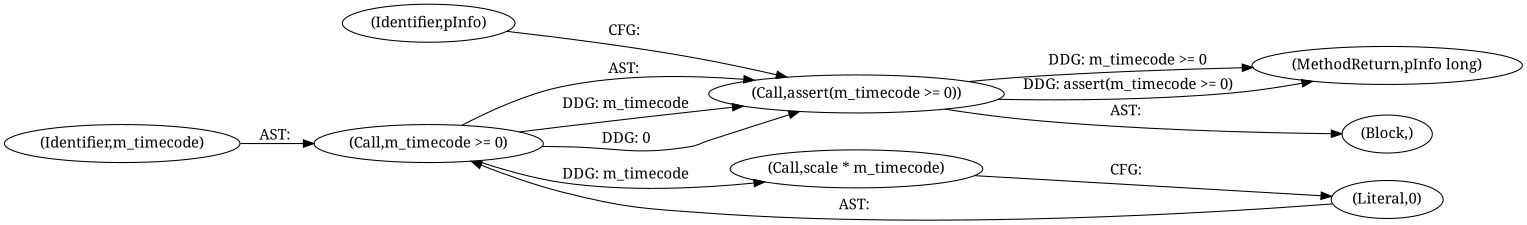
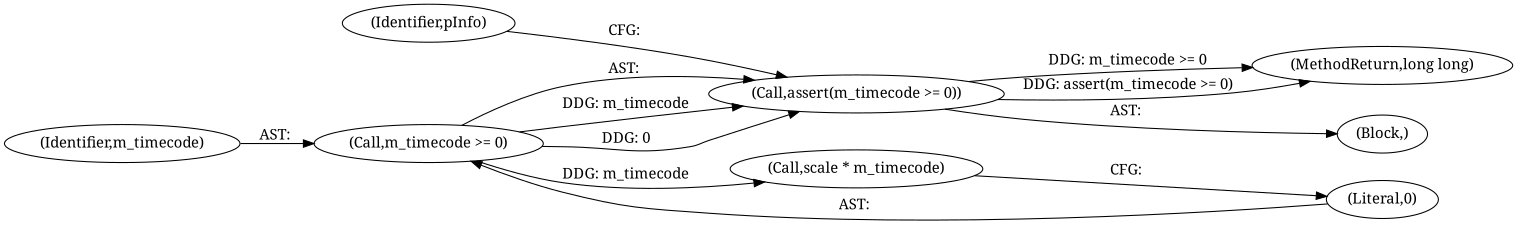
  digraph {
    fontname="Noto Serif"
    rankdir=LR
    node [fontname="Noto Serif"]
    edge [fontname="Noto Serif"]
    n1 [label="(Call,assert(m_timecode >= 0))"]
-   n2 [label="(MethodReturn,pInfo long)"]
+   n2 [label="(MethodReturn,long long)"]
    n3 [label="(Block,)"]
    n4 [label="(Call,m_timecode >= 0)"]
    n5 [label="(Call,scale * m_timecode)"]
    n6 [label="(Literal,0)"]
    n7 [label="(Identifier,m_timecode)"]
    n8 [label="(Identifier,pInfo)"]
    n1 -> n2 [label="DDG: assert(m_timecode >= 0)"]
    n1 -> n2 [label="DDG: m_timecode >= 0"]
    n1 -> n3 [label="AST: "]
    n4 -> n1 [label="AST: "]
    n4 -> n1 [label="DDG: m_timecode"]
    n4 -> n1 [label="DDG: 0"]
    n4 -> n5 [label="DDG: m_timecode"]
    n5 -> n6 [label="CFG: "]
    n6 -> n4 [label="AST: "]
    n7 -> n4 [label="AST: "]
    n8 -> n1 [label="CFG: "]
  }
